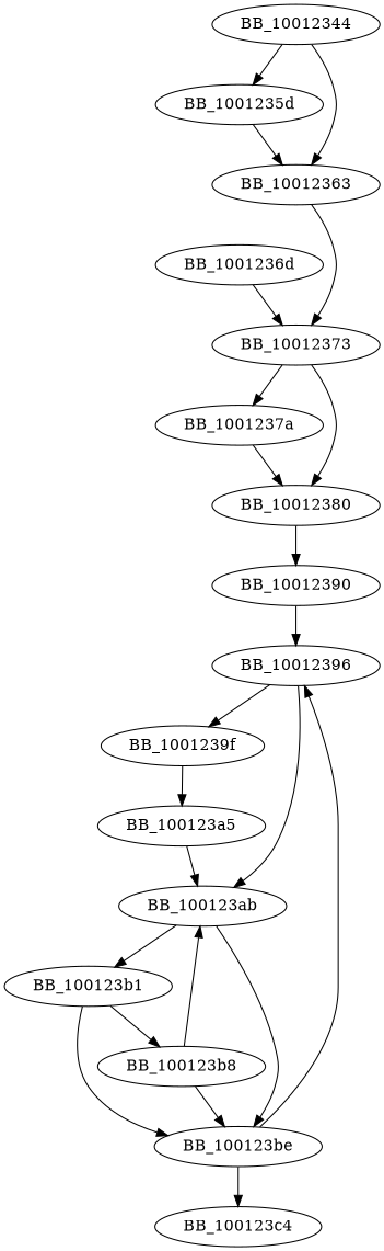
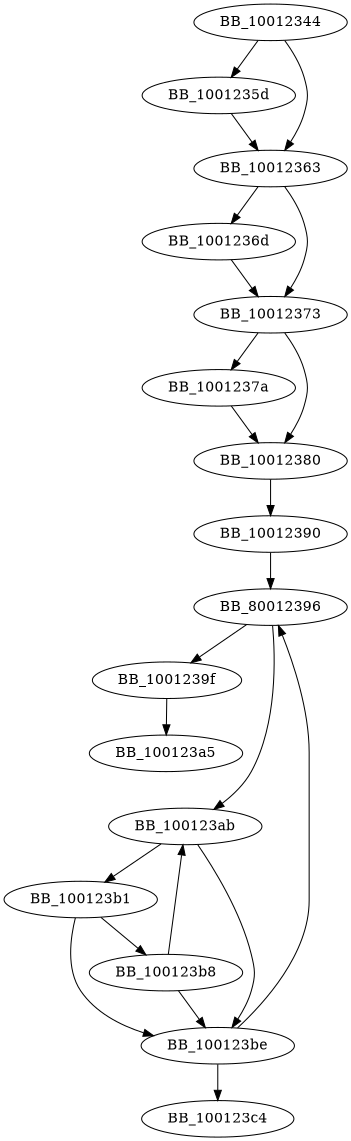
  digraph {
    BB_10012344
    BB_1001235d
    BB_10012363
    BB_1001236d
    BB_10012373
    BB_1001237a
    BB_10012380
    BB_10012390
-   BB_10012396
+   BB_10012396 [label=BB_80012396]
    BB_1001239f
    BB_100123ab
    BB_100123a5
    BB_100123b1
    BB_100123be
    BB_100123b8
    BB_100123c4
    BB_10012344 -> BB_1001235d
    BB_10012344 -> BB_10012363
    BB_1001235d -> BB_10012363
+   BB_10012363 -> BB_1001236d
    BB_10012363 -> BB_10012373
    BB_1001236d -> BB_10012373
    BB_10012373 -> BB_1001237a
    BB_10012373 -> BB_10012380
    BB_1001237a -> BB_10012380
    BB_10012380 -> BB_10012390
    BB_10012390 -> BB_10012396
    BB_10012396 -> BB_1001239f
    BB_10012396 -> BB_100123ab
    BB_1001239f -> BB_100123a5
    BB_100123ab -> BB_100123b1
    BB_100123ab -> BB_100123be
-   BB_100123a5 -> BB_100123ab
    BB_100123b1 -> BB_100123be
    BB_100123b1 -> BB_100123b8
    BB_100123be -> BB_10012396
    BB_100123be -> BB_100123c4
    BB_100123b8 -> BB_100123ab
    BB_100123b8 -> BB_100123be
  }
